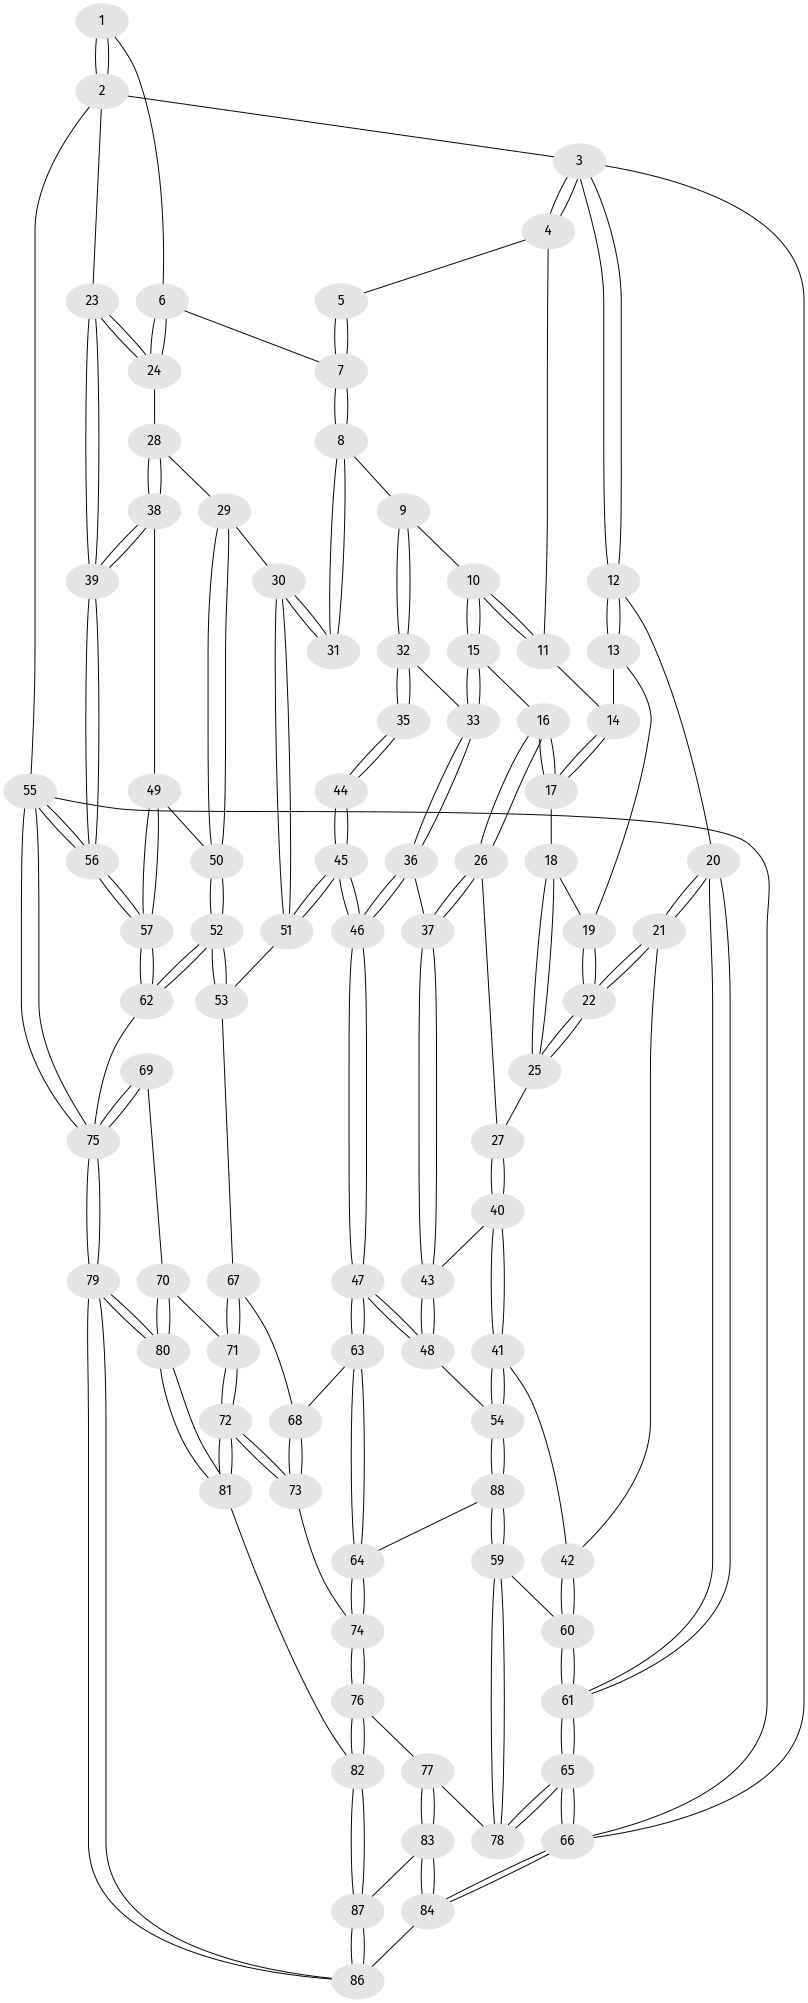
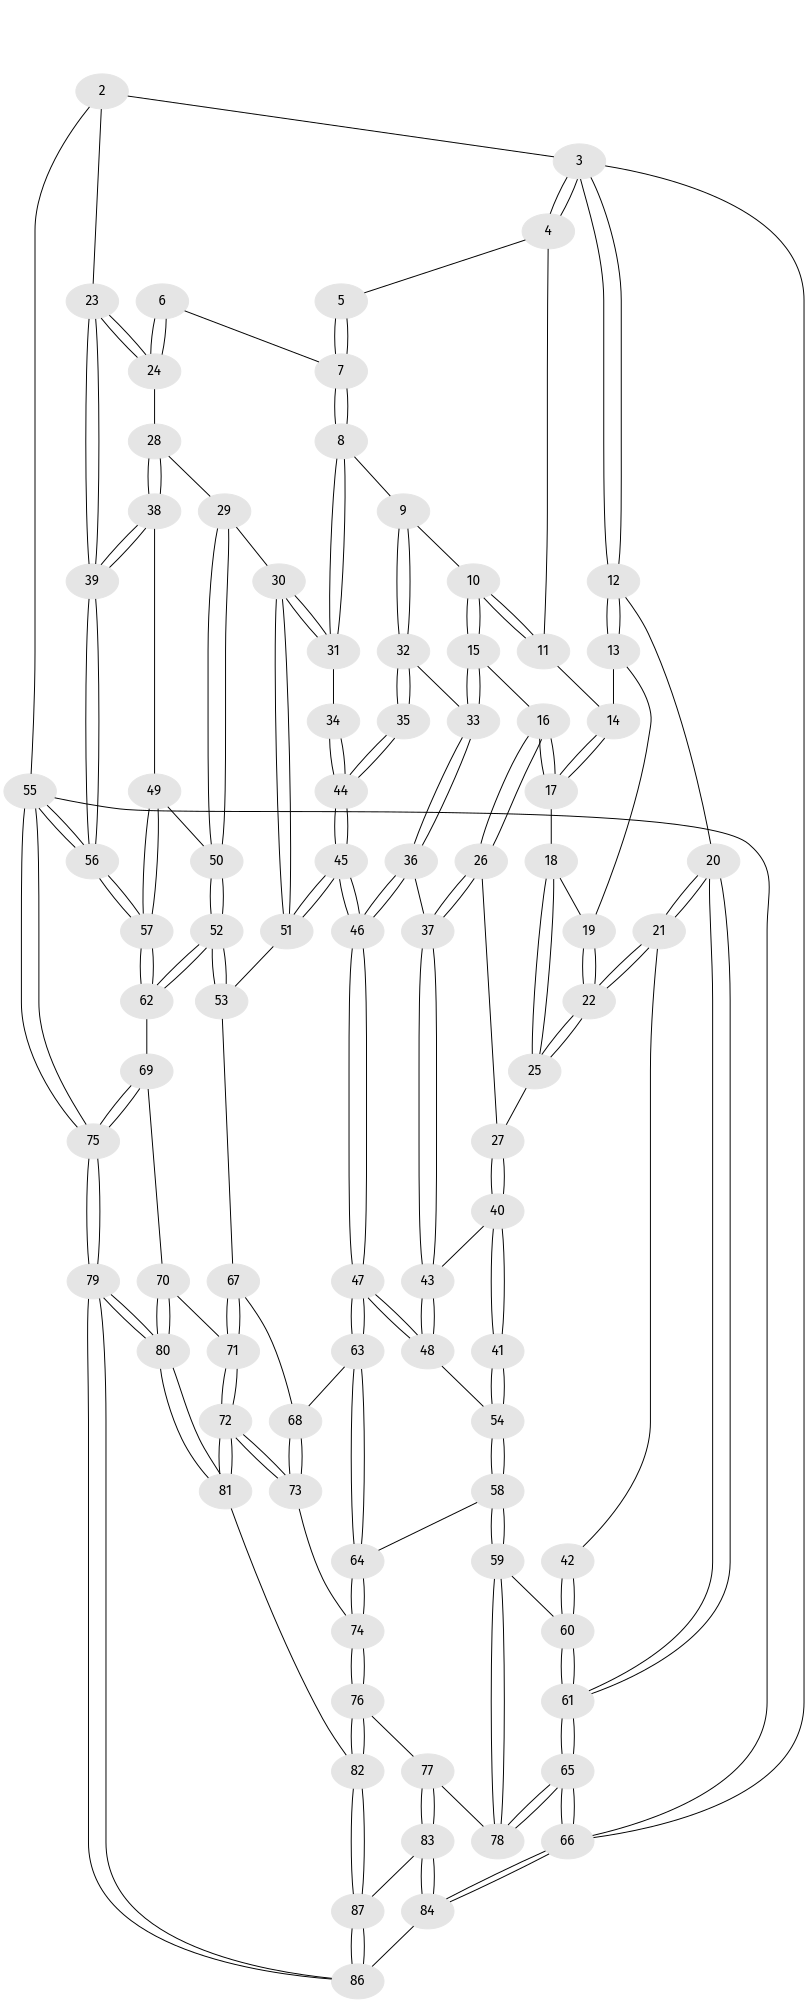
  graph {
    fontname="Fira Sans"
    node [color=gray90 fontname="Fira Sans" style=filled]
    edge [fontname="Fira Sans"]
-   1
    2
    6
    3
    23
    55
    7
    24
    4
    12
    66
    39
    56
    75
    5
    11
    13
    20
    84
    14
    8
    28
    9
    31
    10
    32
+   34
    15
    33
    35
    16
    17
    19
    21
    61
    22
    18
    26
    36
    27
    37
    25
    42
    65
    60
    29
    38
    40
    43
    41
    30
    50
    49
    51
    52
    53
    44
    46
    45
    47
    48
    57
    54
-   58 [label=88]
+   58
    63
    64
    68
    62
    67
    69
    71
    59
    79
    78
    74
    70
    73
    76
    86
    72
    80
    81
    82
    77
    83
    n86 [label=87]
-   1 -- 2
-   1 -- 2
-   1 -- 6
    2 -- 3
    2 -- 23
    2 -- 55
    6 -- 7
    6 -- 24
    6 -- 24
    3 -- 4
    3 -- 4
    3 -- 12
    3 -- 12
    3 -- 66
    23 -- 24
    23 -- 24
    23 -- 39
    23 -- 39
    55 -- 66
    55 -- 56
    55 -- 56
    55 -- 75
    55 -- 75
    7 -- 8
    7 -- 8
    24 -- 28
    4 -- 5
    4 -- 11
    12 -- 13
    12 -- 13
    12 -- 20
    66 -- 84
    66 -- 84
    39 -- 56
    39 -- 56
    56 -- 57
    56 -- 57
    75 -- 79
    75 -- 79
    5 -- 7
    5 -- 7
    11 -- 14
    13 -- 14
    13 -- 19
    20 -- 21
    20 -- 21
    20 -- 61
    20 -- 61
    84 -- 86
    14 -- 17
    14 -- 17
    8 -- 9
    8 -- 31
    8 -- 31
    28 -- 29
    28 -- 38
    28 -- 38
    9 -- 10
    9 -- 32
    9 -- 32
+   31 -- 34
    10 -- 11
    10 -- 11
    10 -- 15
    10 -- 15
    32 -- 33
    32 -- 35
    32 -- 35
+   34 -- 44
+   34 -- 44
    15 -- 33
    15 -- 33
    15 -- 16
    33 -- 36
    33 -- 36
    35 -- 44
    35 -- 44
    16 -- 17
    16 -- 17
    16 -- 26
    16 -- 26
    17 -- 18
    19 -- 22
    19 -- 22
    21 -- 22
    21 -- 22
    21 -- 42
    61 -- 65
    61 -- 65
    22 -- 25
    22 -- 25
    18 -- 19
    18 -- 25
    18 -- 25
    26 -- 27
    26 -- 37
    26 -- 37
    36 -- 37
    36 -- 46
    36 -- 46
    27 -- 40
    27 -- 40
    37 -- 43
    37 -- 43
    25 -- 27
    42 -- 60
    42 -- 60
    65 -- 66
    65 -- 66
    65 -- 78
    65 -- 78
    60 -- 61
    60 -- 61
    29 -- 30
    29 -- 50
    29 -- 50
    38 -- 39
    38 -- 39
    38 -- 49
    40 -- 43
    40 -- 41
    40 -- 41
    43 -- 48
    43 -- 48
-   41 -- 42
    41 -- 54
    41 -- 54
    30 -- 31
    30 -- 31
    30 -- 51
    30 -- 51
    50 -- 52
    50 -- 52
    49 -- 50
    49 -- 57
    49 -- 57
    51 -- 53
    52 -- 53
    52 -- 53
    52 -- 62
    52 -- 62
    53 -- 67
    44 -- 45
    44 -- 45
    46 -- 47
    46 -- 47
    45 -- 51
    45 -- 51
    45 -- 46
    45 -- 46
    47 -- 48
    47 -- 48
    47 -- 63
    47 -- 63
    48 -- 54
    57 -- 62
    57 -- 62
    54 -- 58
    54 -- 58
    58 -- 64
    58 -- 59
    58 -- 59
    63 -- 64
    63 -- 64
    63 -- 68
    64 -- 74
    64 -- 74
    68 -- 73
    68 -- 73
-   62 -- 75
+   62 -- 69
    67 -- 68
    67 -- 71
    67 -- 71
    69 -- 75
    69 -- 75
    69 -- 70
    71 -- 72
    71 -- 72
    59 -- 60
    59 -- 78
    59 -- 78
    79 -- 86
    79 -- 86
    79 -- 80
    79 -- 80
    74 -- 76
    74 -- 76
    70 -- 71
    70 -- 80
    70 -- 80
    73 -- 74
    76 -- 82
    76 -- 82
    76 -- 77
    72 -- 73
    72 -- 73
    72 -- 81
    72 -- 81
    80 -- 81
    80 -- 81
    81 -- 82
    82 -- n86
    82 -- n86
    77 -- 78
    77 -- 83
    77 -- 83
    83 -- 84
    83 -- 84
    83 -- n86
    n86 -- 86
    n86 -- 86
  }
